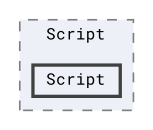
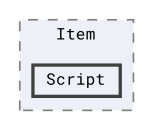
  digraph {
    compound=true
    rankdir=LR
    fontname="Roboto Mono"
    n1 [color=grey25 fillcolor="#edf0f7" fontname="Roboto Mono" fontsize=10 height=0.2 label=Script shape=box style="filled,bold" width=0.4]
    subgraph cluster_1 {
      bgcolor="#edf0f7"
      fontsize=10
-     label=Script
+     label=Item
      pencolor=grey50
      style="filled,dashed"
      n1
    }
  }
